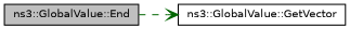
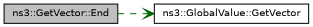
  digraph {
    rankdir=LR
    node [color=black fontname=Helvetica fontsize=10 shape=box style=filled]
-   n1 [fillcolor=grey75 fontcolor=black height=0.2 label="ns3::GlobalValue::End" width=0.4]
+   n1 [fillcolor=grey75 fontcolor=black height=0.2 label="ns3::GetVector::End" width=0.4]
    n2 [fillcolor=white height=0.2 label="ns3::GlobalValue::GetVector" width=0.4]
    n1 -> n2 [color=darkgreen fontname=Helvetica fontsize=10 labelfontname=Helvetica labelfontsize=10 style=dashed arrowhead=vee]
  }
